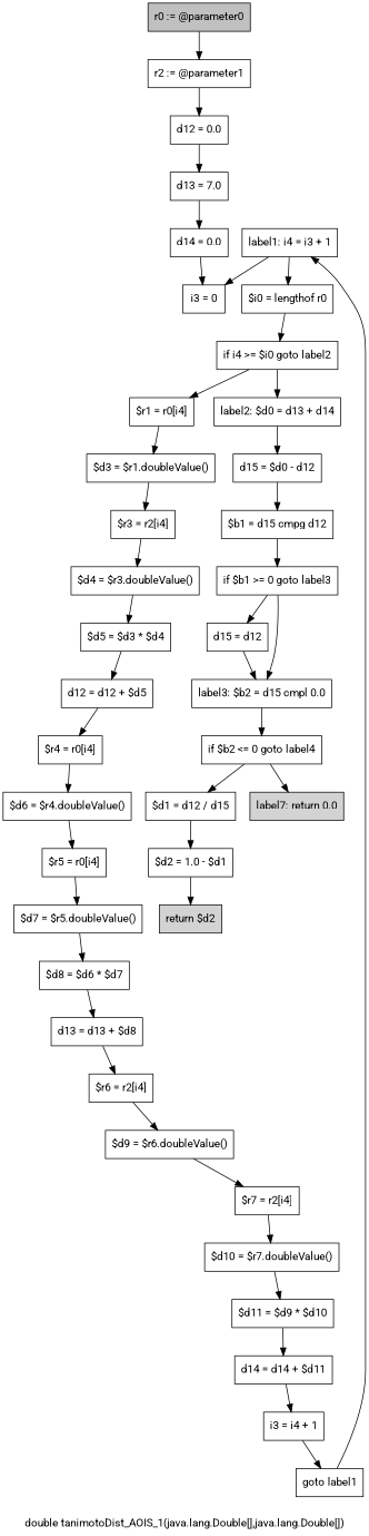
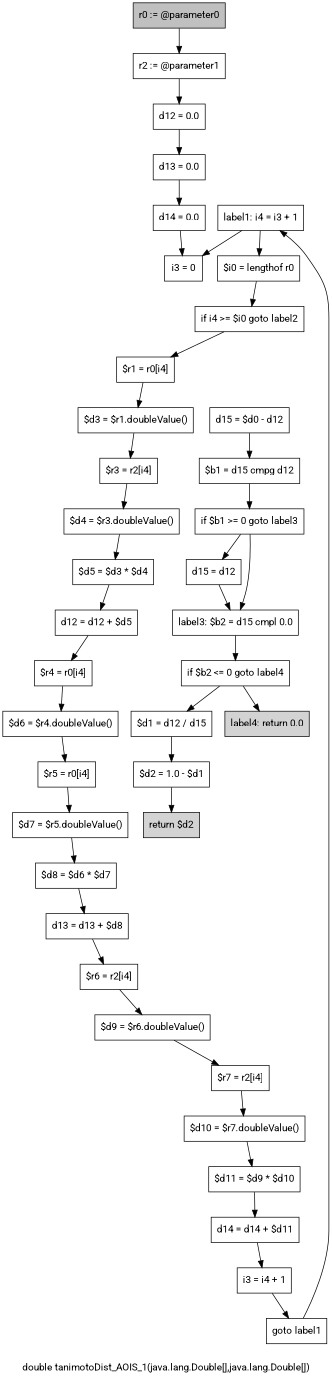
  digraph {
    fontname=Roboto
    label="double tanimotoDist_AOIS_1(java.lang.Double[],java.lang.Double[])"
    node [fontname=Roboto shape=box]
    edge [fontname=Roboto]
    n1 [fillcolor=gray label="r0 := @parameter0" style=filled]
    n2 [label="r2 := @parameter1"]
    n3 [label="d12 = 0.0"]
-   n4 [label="d13 = 7.0"]
+   n4 [label="d13 = 0.0"]
    n5 [label="d14 = 0.0"]
    n6 [label="i3 = 0"]
    n7 [label="label1: i4 = i3 + 1"]
    n8 [label="$i0 = lengthof r0"]
    n9 [label="if i4 >= $i0 goto label2"]
    n10 [label="$r1 = r0[i4]"]
-   n11 [label="label2: $d0 = d13 + d14"]
    n12 [label="$d3 = $r1.doubleValue()"]
    n13 [label="d15 = $d0 - d12"]
    n14 [label="$r3 = r2[i4]"]
    n15 [label="$b1 = d15 cmpg d12"]
    n16 [label="$d4 = $r3.doubleValue()"]
    n17 [label="$d5 = $d3 * $d4"]
    n18 [label="d12 = d12 + $d5"]
    n19 [label="$r4 = r0[i4]"]
    n20 [label="$d6 = $r4.doubleValue()"]
    n21 [label="$r5 = r0[i4]"]
    n22 [label="$d7 = $r5.doubleValue()"]
    n23 [label="$d8 = $d6 * $d7"]
    n24 [label="d13 = d13 + $d8"]
    n25 [label="$r6 = r2[i4]"]
    n26 [label="$d9 = $r6.doubleValue()"]
    n27 [label="$r7 = r2[i4]"]
    n28 [label="$d10 = $r7.doubleValue()"]
    n29 [label="$d11 = $d9 * $d10"]
    n30 [label="d14 = d14 + $d11"]
    n31 [label="i3 = i4 + 1"]
    n32 [label="goto label1"]
    n33 [label="if $b1 >= 0 goto label3"]
    n34 [label="d15 = d12"]
    n35 [label="label3: $b2 = d15 cmpl 0.0"]
    n36 [label="if $b2 <= 0 goto label4"]
    n37 [label="$d1 = d12 / d15"]
-   n38 [fillcolor=lightgray label="label7: return 0.0" style=filled]
+   n38 [fillcolor=lightgray label="label4: return 0.0" style=filled]
    n39 [label="$d2 = 1.0 - $d1"]
    n40 [fillcolor=lightgray label="return $d2" style=filled]
    n1 -> n2
    n2 -> n3
    n3 -> n4
    n4 -> n5
    n5 -> n6
    n7 -> n6
    n7 -> n8
    n8 -> n9
    n9 -> n10
-   n9 -> n11
    n10 -> n12
-   n11 -> n13
    n12 -> n14
    n13 -> n15
    n14 -> n16
    n15 -> n33
    n16 -> n17
    n17 -> n18
    n18 -> n19
    n19 -> n20
    n20 -> n21
    n21 -> n22
    n22 -> n23
    n23 -> n24
    n24 -> n25
    n25 -> n26
    n26 -> n27
    n27 -> n28
    n28 -> n29
    n29 -> n30
    n30 -> n31
    n31 -> n32
    n32 -> n7
    n33 -> n34
    n33 -> n35
    n34 -> n35
    n35 -> n36
    n36 -> n37
    n36 -> n38
    n37 -> n39
    n39 -> n40
  }
